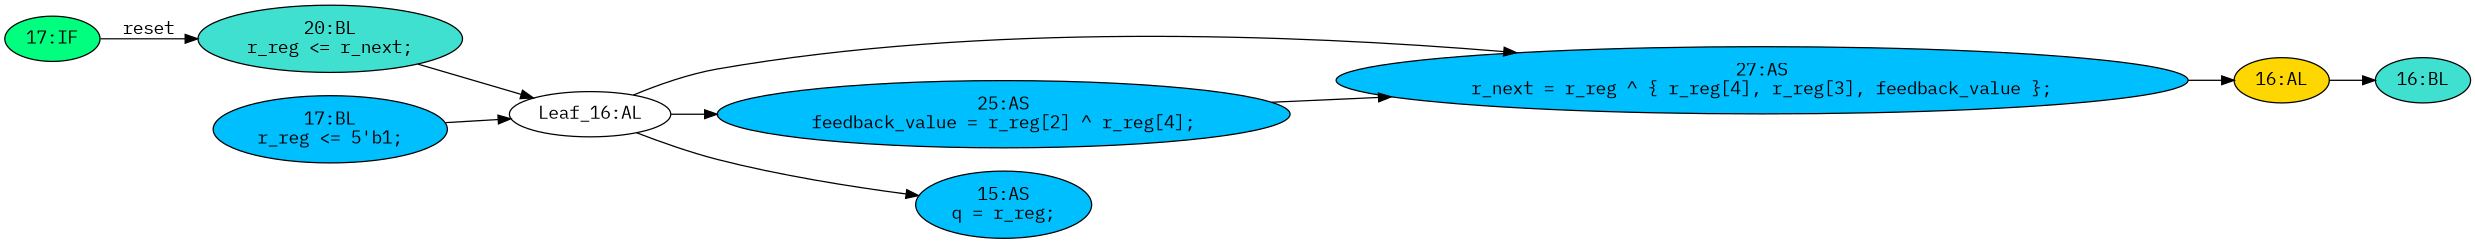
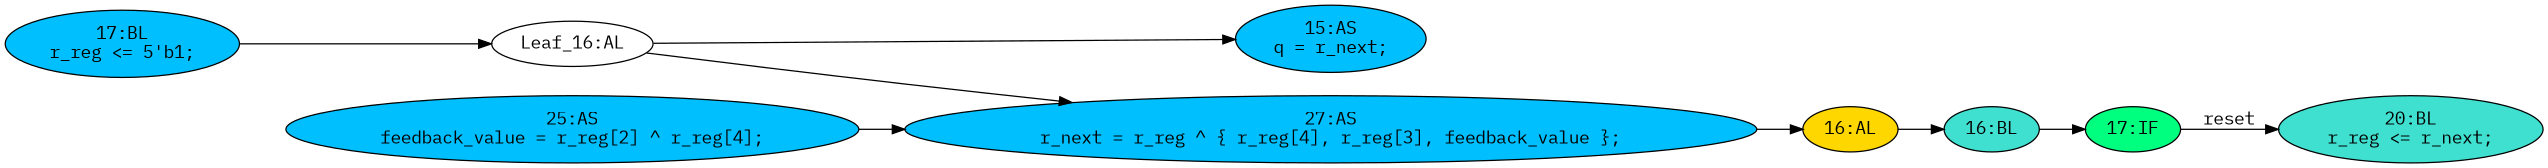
  strict digraph {
    fontname="IBM Plex Mono"
    rankdir=LR
    node [fillcolor=deepskyblue fontname="IBM Plex Mono" statements="[]" style=filled typ=Block]
    edge [fontname="IBM Plex Mono"]
    n1 [ast="<pyverilog.vparser.ast.IfStatement object at 0x7fd2bb8cebd0>" fillcolor=springgreen label="17:IF" typ=IfStatement]
    n2 [ast="<pyverilog.vparser.ast.Block object at 0x7fd2bb932450>" fillcolor=turquoise label="20:BL\nr_reg <= r_next;" statements="[<pyverilog.vparser.ast.NonblockingSubstitution object at 0x7fd2bb932390>]"]
    n3 [def_var="['r_reg']" label="Leaf_16:AL" fillcolor="" statements="" style="" typ=""]
    n4 [ast="<pyverilog.vparser.ast.Block object at 0x7fd2bb924790>" label="17:BL\nr_reg <= 5'b1;" statements="[<pyverilog.vparser.ast.NonblockingSubstitution object at 0x7fd2bb8ce550>]"]
    n5 [ast="<pyverilog.vparser.ast.Assign object at 0x7fd2bbc9ee50>" def_var="['r_next']" label="27:AS\nr_next = r_reg ^ { r_reg[4], r_reg[3], feedback_value };" typ=Assign use_var="['r_reg', 'r_reg', 'r_reg', 'feedback_value']"]
    n6 [ast="<pyverilog.vparser.ast.Assign object at 0x7fd2bb927850>" def_var="['feedback_value']" label="25:AS\nfeedback_value = r_reg[2] ^ r_reg[4];" typ=Assign use_var="['r_reg', 'r_reg']"]
-   n7 [ast="<pyverilog.vparser.ast.Assign object at 0x7fd2bb8d6750>" def_var="['q']" label="15:AS\nq = r_reg;" typ=Assign use_var="['r_reg']"]
+   n7 [ast="<pyverilog.vparser.ast.Assign object at 0x7fd2bb8d6750>" def_var="['q']" label="15:AS\nq = r_next;" typ=Assign use_var="['r_reg']"]
    n8 [ast="<pyverilog.vparser.ast.Always object at 0x7fd2bb9243d0>" clk_sens=True fillcolor=gold label="16:AL" sens="['clk']" typ=Always use_var="['reset', 'r_next']"]
    n9 [ast="<pyverilog.vparser.ast.Block object at 0x7fd2bb924e10>" fillcolor=turquoise label="16:BL"]
    n1 -> n2 [cond="['reset']" label=reset lineno=17]
-   n2 -> n3 [cond="[]" lineno=None]
    n3 -> n5
-   n3 -> n6
    n3 -> n7
    n4 -> n3 [cond="[]" lineno=None]
    n5 -> n8
    n6 -> n5
    n8 -> n9 [cond="[]" lineno=None]
+   n9 -> n1 [cond="[]" lineno=None]
  }
